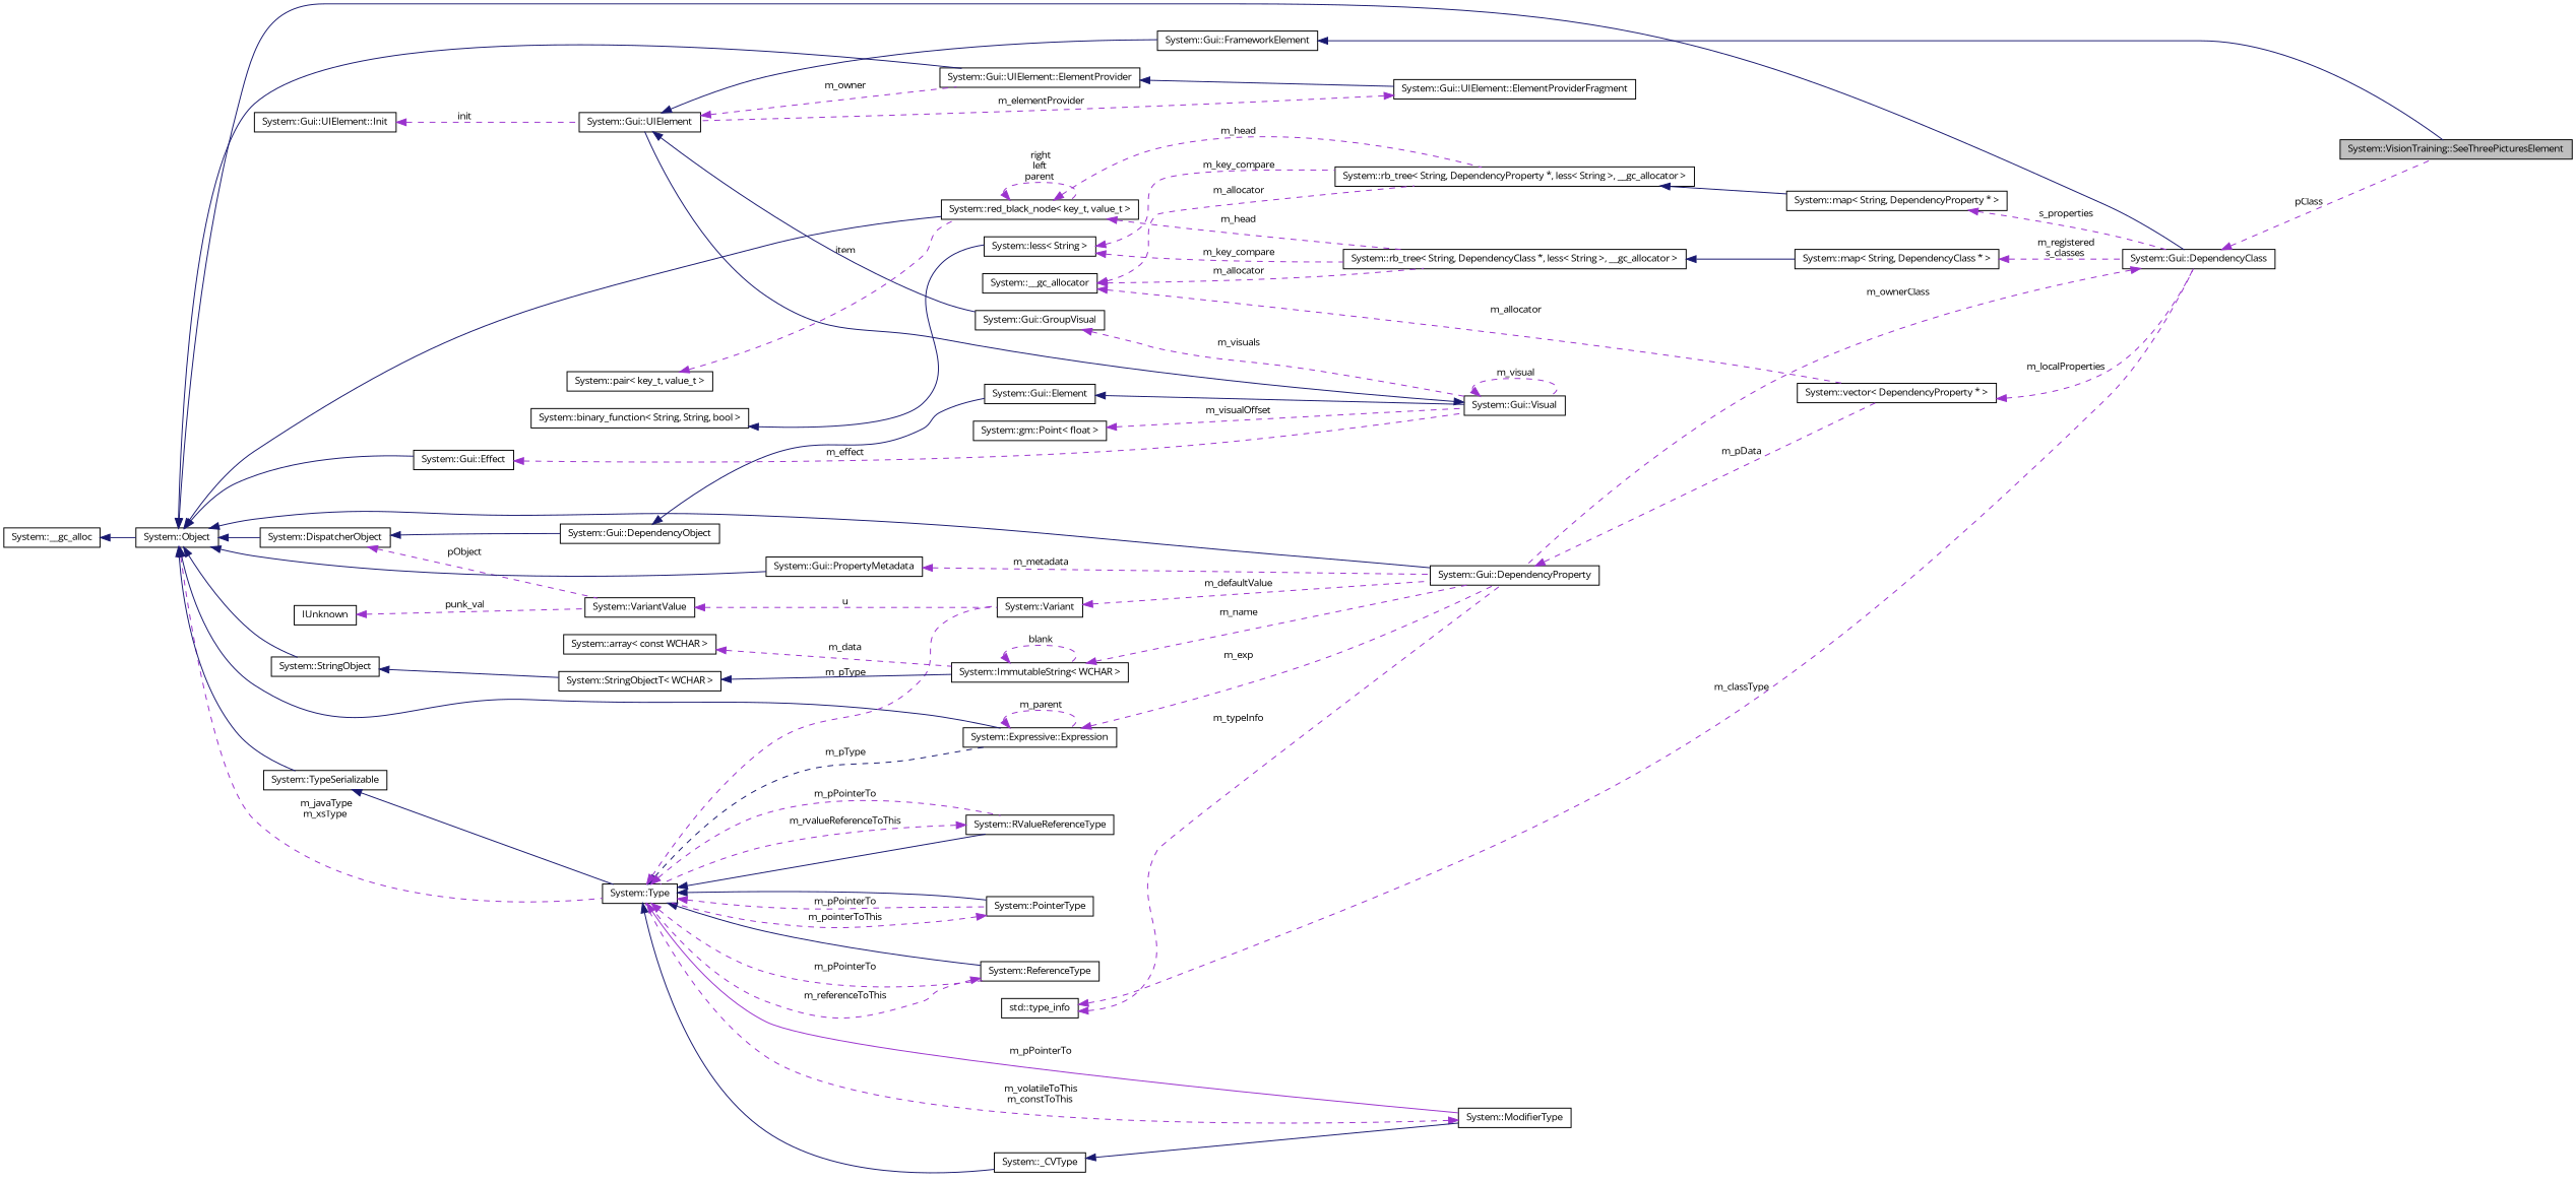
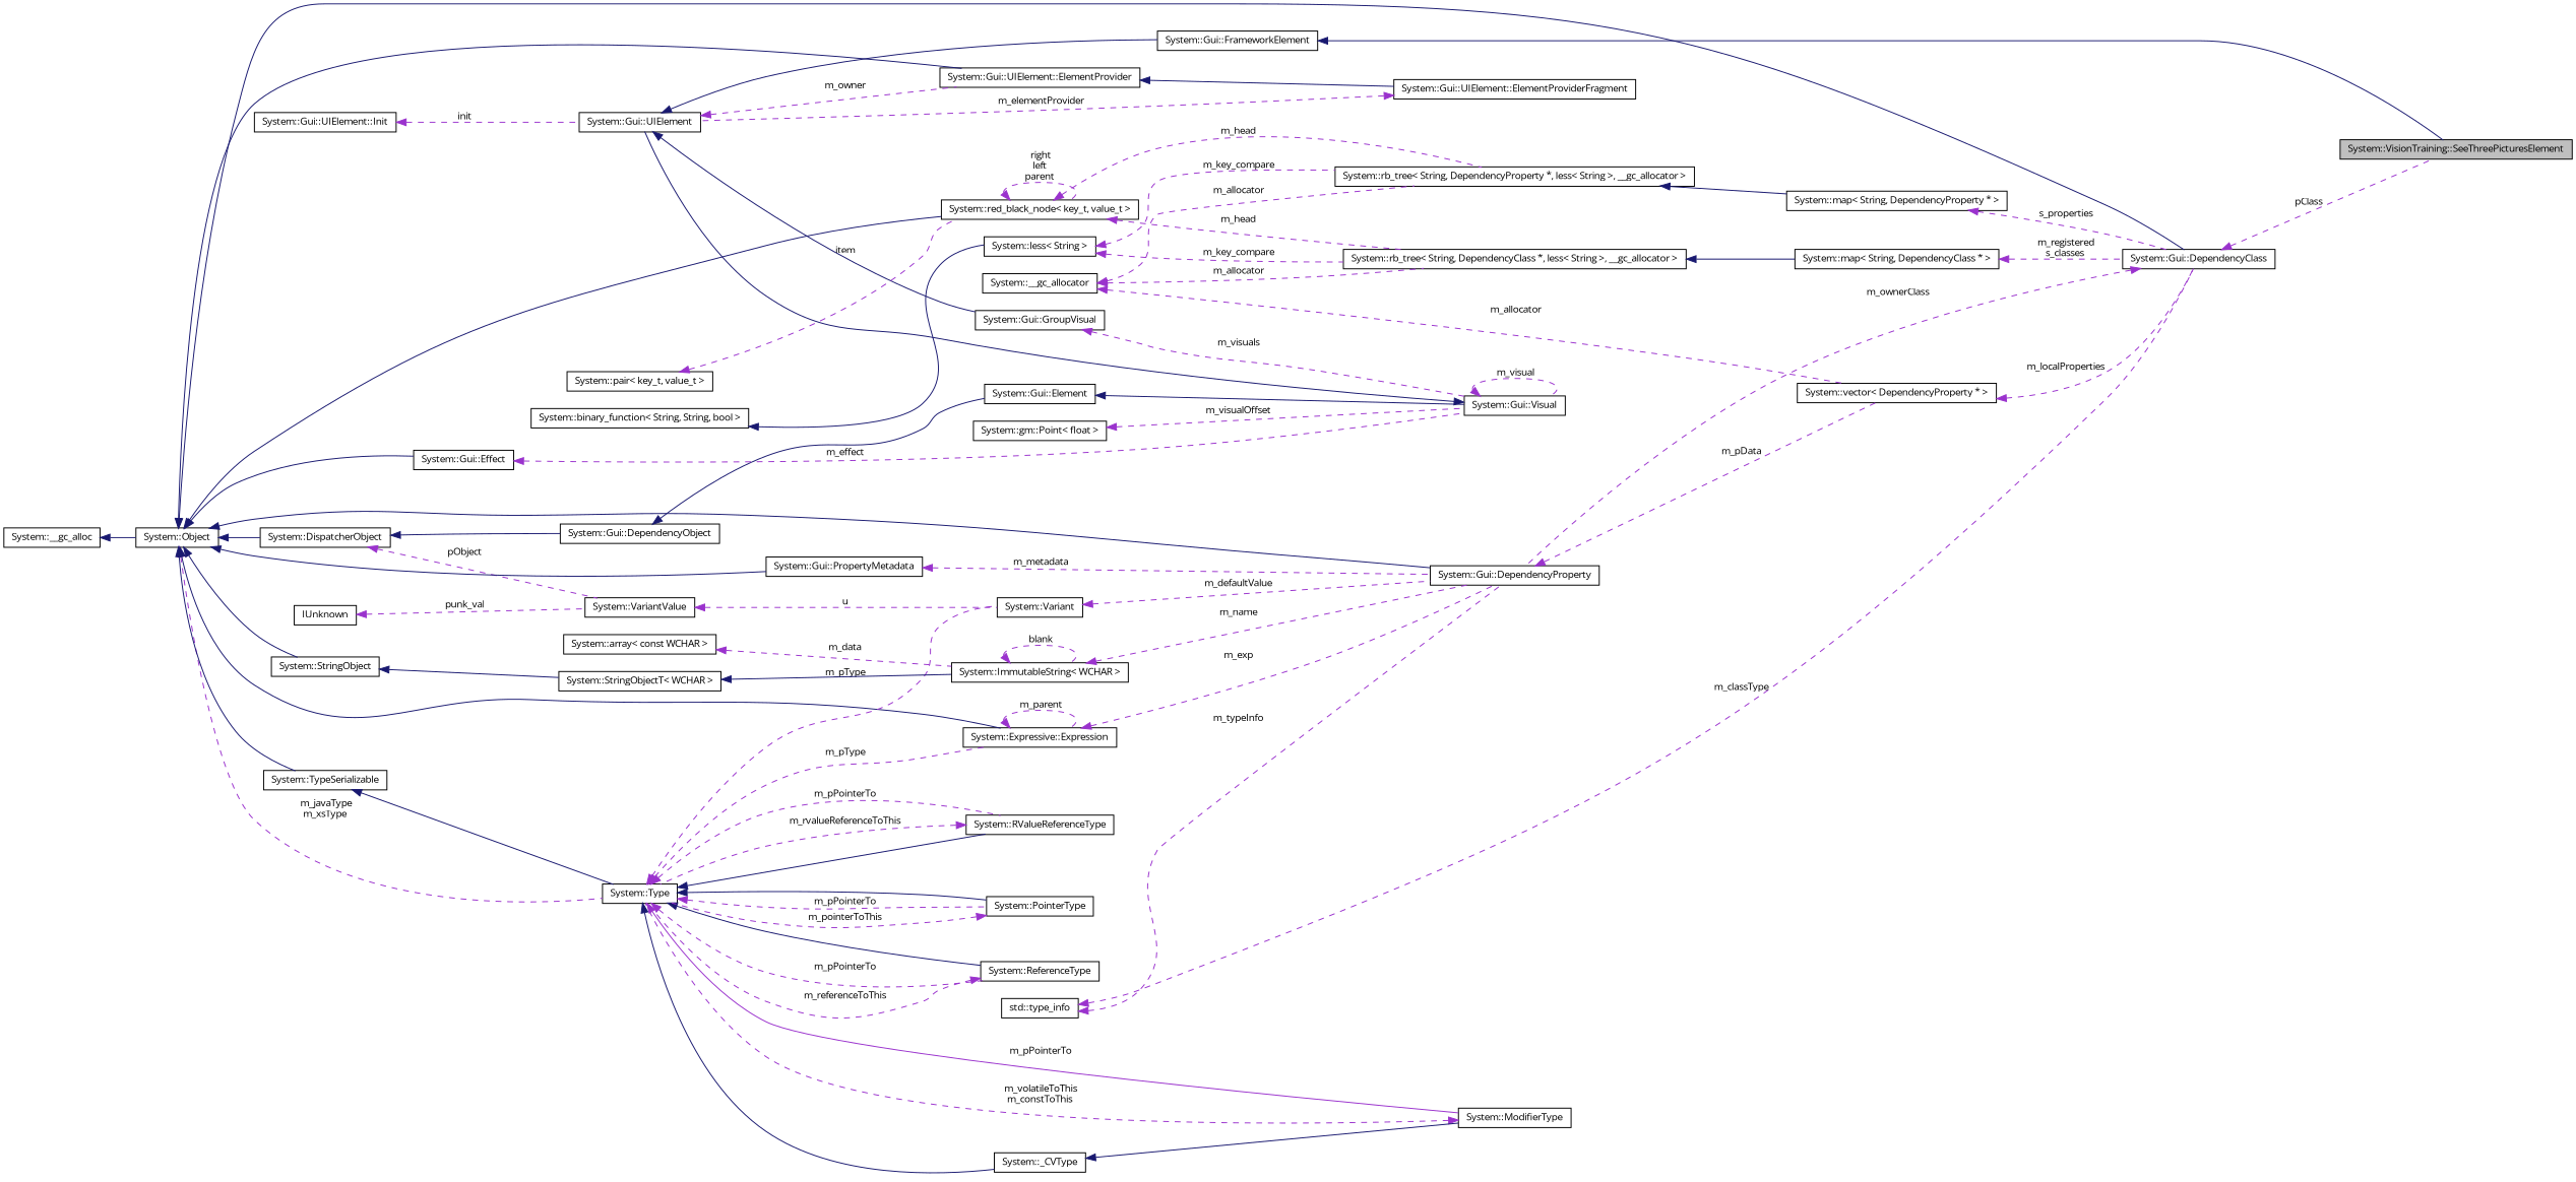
  digraph {
    fontname="Open Sans"
    rankdir=LR
    node [color=black fillcolor=white fontname="Open Sans" fontsize=10 shape=record style=filled]
    edge [color=darkorchid3 dir=back fontname="Open Sans" fontsize=10 labelfontname=Helvetica labelfontsize=10 style=dashed]
    n1 [fillcolor=grey75 fontcolor=black height=0.2 label="System::VisionTraining::SeeThreePicturesElement" width=0.4]
    n2 [height=0.2 label="System::Gui::FrameworkElement" width=0.4]
    n3 [height=0.2 label="System::Gui::UIElement" width=0.4]
    n4 [height=0.2 label="System::Gui::GroupVisual" width=0.4]
    n5 [height=0.2 label="System::Gui::UIElement::ElementProvider" width=0.4]
    n6 [height=0.2 label="System::Gui::Visual" width=0.4]
    n7 [height=0.2 label="System::Gui::UIElement::ElementProviderFragment" width=0.4]
    n8 [height=0.2 label="System::Gui::Element" width=0.4]
    n9 [height=0.2 label="System::Gui::DependencyObject" width=0.4]
    n10 [height=0.2 label="System::DispatcherObject" width=0.4]
    n11 [height=0.2 label="System::VariantValue" width=0.4]
    n12 [height=0.2 label="System::Object" width=0.4]
    n13 [height=0.2 label="System::Gui::Effect" width=0.4]
    n14 [height=0.2 label="System::Gui::DependencyClass" width=0.4]
    n15 [height=0.2 label="System::red_black_node\< key_t, value_t \>" width=0.4]
    n16 [height=0.2 label="System::Gui::DependencyProperty" width=0.4]
    n17 [height=0.2 label="System::Gui::PropertyMetadata" width=0.4]
    n18 [height=0.2 label="System::Type" width=0.4]
    n19 [height=0.2 label="System::TypeSerializable" width=0.4]
    n20 [height=0.2 label="System::Expressive::Expression" width=0.4]
    n21 [height=0.2 label="System::StringObject" width=0.4]
    n22 [height=0.2 label="System::rb_tree\< String, DependencyClass *, less\< String \>, __gc_allocator \>" width=0.4]
    n23 [height=0.2 label="System::rb_tree\< String, DependencyProperty *, less\< String \>, __gc_allocator \>" width=0.4]
    n24 [height=0.2 label="System::vector\< DependencyProperty * \>" width=0.4]
    n25 [height=0.2 label="System::Variant" width=0.4]
    n26 [height=0.2 label="System::PointerType" width=0.4]
    n27 [height=0.2 label="System::ReferenceType" width=0.4]
    n28 [height=0.2 label="System::RValueReferenceType" width=0.4]
    n29 [height=0.2 label="System::ModifierType" width=0.4]
    n30 [height=0.2 label="System::_CVType" width=0.4]
    n31 [height=0.2 label="System::StringObjectT\< WCHAR \>" width=0.4]
    n32 [height=0.2 label="System::__gc_alloc" width=0.4]
    n33 [height=0.2 label="System::gm::Point\< float \>" width=0.4]
    n34 [height=0.2 label="System::Gui::UIElement::Init" width=0.4]
    n35 [height=0.2 label="System::map\< String, DependencyClass * \>" width=0.4]
    n36 [height=0.2 label="System::__gc_allocator" width=0.4]
    n37 [height=0.2 label="System::map\< String, DependencyProperty * \>" width=0.4]
    n38 [height=0.2 label="System::less\< String \>" width=0.4]
    n39 [height=0.2 label="System::binary_function\< String, String, bool \>" width=0.4]
    n40 [height=0.2 label="System::pair\< key_t, value_t \>" width=0.4]
    n41 [height=0.2 label=IUnknown width=0.4]
    n42 [height=0.2 label="std::type_info" width=0.4]
    n43 [height=0.2 label="System::ImmutableString\< WCHAR \>" width=0.4]
    n44 [height=0.2 label="System::array\< const WCHAR \>" width=0.4]
    n2 -> n1 [color=midnightblue style=solid]
    n3 -> n2 [color=midnightblue style=solid]
    n3 -> n4 [color=midnightblue style=solid]
    n3 -> n5 [label=" m_owner"]
    n4 -> n6 [label=" m_visuals"]
    n5 -> n7 [color=midnightblue style=solid]
    n6 -> n3 [color=midnightblue style=solid]
    n6 -> n6 [label=" m_visual"]
    n7 -> n3 [label=" m_elementProvider"]
    n8 -> n6 [color=midnightblue style=solid]
    n9 -> n8 [color=midnightblue style=solid]
    n10 -> n9 [color=midnightblue style=solid]
    n10 -> n11 [label=" pObject"]
    n11 -> n25 [label=" u"]
    n12 -> n5 [color=midnightblue style=solid]
    n12 -> n10 [color=midnightblue style=solid]
    n12 -> n13 [color=midnightblue style=solid]
    n12 -> n14 [color=midnightblue style=solid]
    n12 -> n15 [color=midnightblue style=solid]
    n12 -> n16 [color=midnightblue style=solid]
    n12 -> n17 [color=midnightblue style=solid]
    n12 -> n18 [label=" m_javaType\nm_xsType"]
    n12 -> n19 [color=midnightblue style=solid]
    n12 -> n20 [color=midnightblue style=solid]
    n12 -> n21 [color=midnightblue style=solid]
    n13 -> n6 [label=" m_effect"]
    n14 -> n1 [label=" pClass"]
    n14 -> n16 [label=" m_ownerClass"]
    n15 -> n15 [label=" right\nleft\nparent"]
    n15 -> n22 [label=" m_head"]
    n15 -> n23 [label=" m_head"]
    n16 -> n24 [label=" m_pData"]
    n17 -> n16 [label=" m_metadata"]
-   n18 -> n20 [color=midnightblue label=" m_pType"]
+   n18 -> n20 [label=" m_pType"]
    n18 -> n25 [label=" m_pType"]
    n18 -> n26 [color=midnightblue style=solid]
    n18 -> n26 [label=" m_pPointerTo"]
    n18 -> n27 [color=midnightblue style=solid]
    n18 -> n27 [label=" m_pPointerTo"]
    n18 -> n28 [color=midnightblue style=solid]
    n18 -> n28 [label=" m_pPointerTo"]
    n18 -> n29 [label=" m_pPointerTo" style=solid]
    n18 -> n30 [color=midnightblue style=solid]
    n19 -> n18 [color=midnightblue style=solid]
    n20 -> n16 [label=" m_exp"]
    n20 -> n20 [label=" m_parent"]
    n21 -> n31 [color=midnightblue style=solid]
    n22 -> n35 [color=midnightblue style=solid]
    n23 -> n37 [color=midnightblue style=solid]
    n24 -> n14 [label=" m_localProperties"]
    n25 -> n16 [label=" m_defaultValue"]
    n26 -> n18 [label=" m_pointerToThis"]
    n27 -> n18 [label=" m_referenceToThis"]
    n28 -> n18 [label=" m_rvalueReferenceToThis"]
    n29 -> n18 [label=" m_volatileToThis\nm_constToThis"]
    n30 -> n29 [color=midnightblue style=solid]
    n31 -> n43 [color=midnightblue style=solid]
    n32 -> n12 [color=midnightblue style=solid]
    n33 -> n6 [label=" m_visualOffset"]
    n34 -> n3 [label=" init"]
    n35 -> n14 [label=" m_registered\ns_classes"]
    n36 -> n22 [label=" m_allocator"]
    n36 -> n23 [label=" m_allocator"]
    n36 -> n24 [label=" m_allocator"]
    n37 -> n14 [label=" s_properties"]
    n38 -> n22 [label=" m_key_compare"]
    n38 -> n23 [label=" m_key_compare"]
    n39 -> n38 [color=midnightblue style=solid]
    n40 -> n15 [label=" item"]
    n41 -> n11 [label=" punk_val"]
    n42 -> n14 [label=" m_classType"]
    n42 -> n16 [label=" m_typeInfo"]
    n43 -> n16 [label=" m_name"]
    n43 -> n43 [label=" blank"]
    n44 -> n43 [label=" m_data"]
  }
